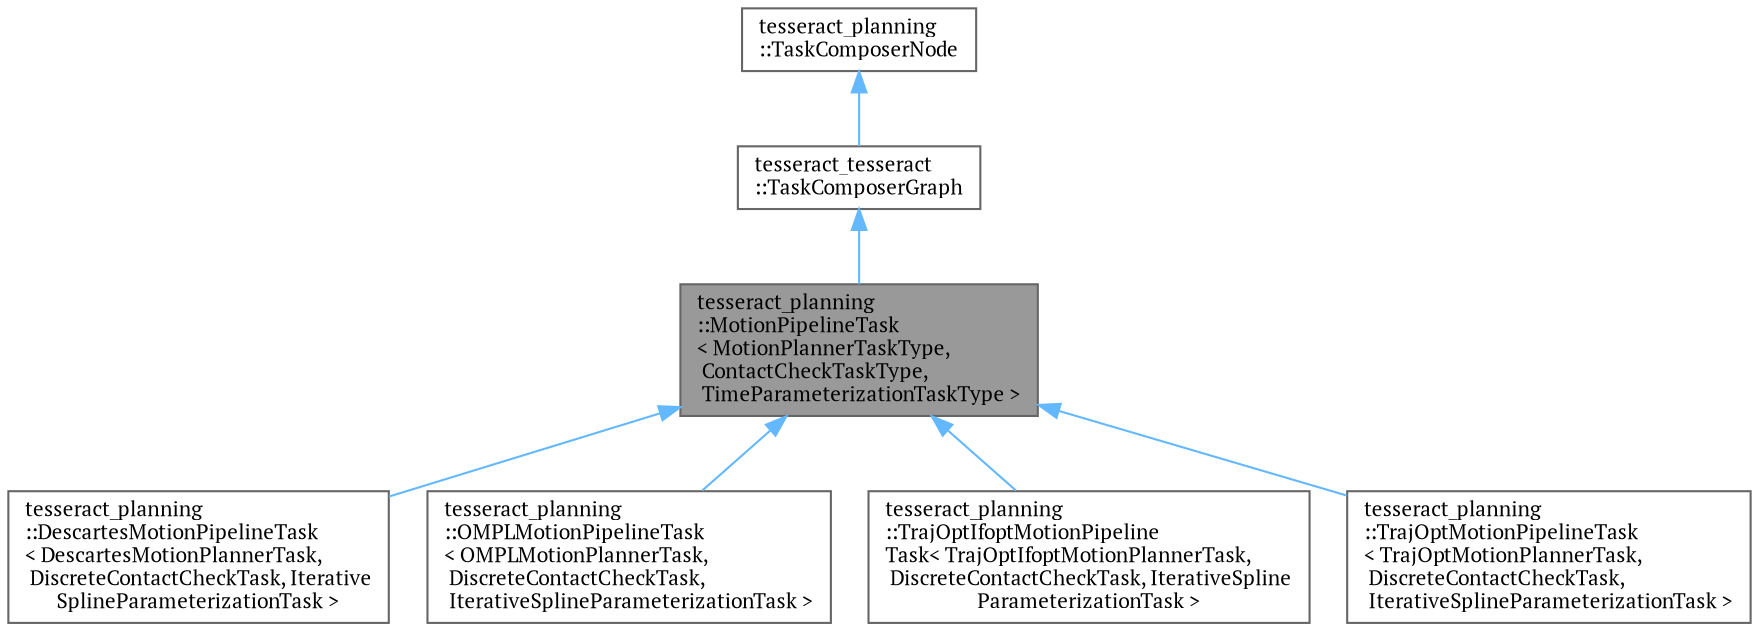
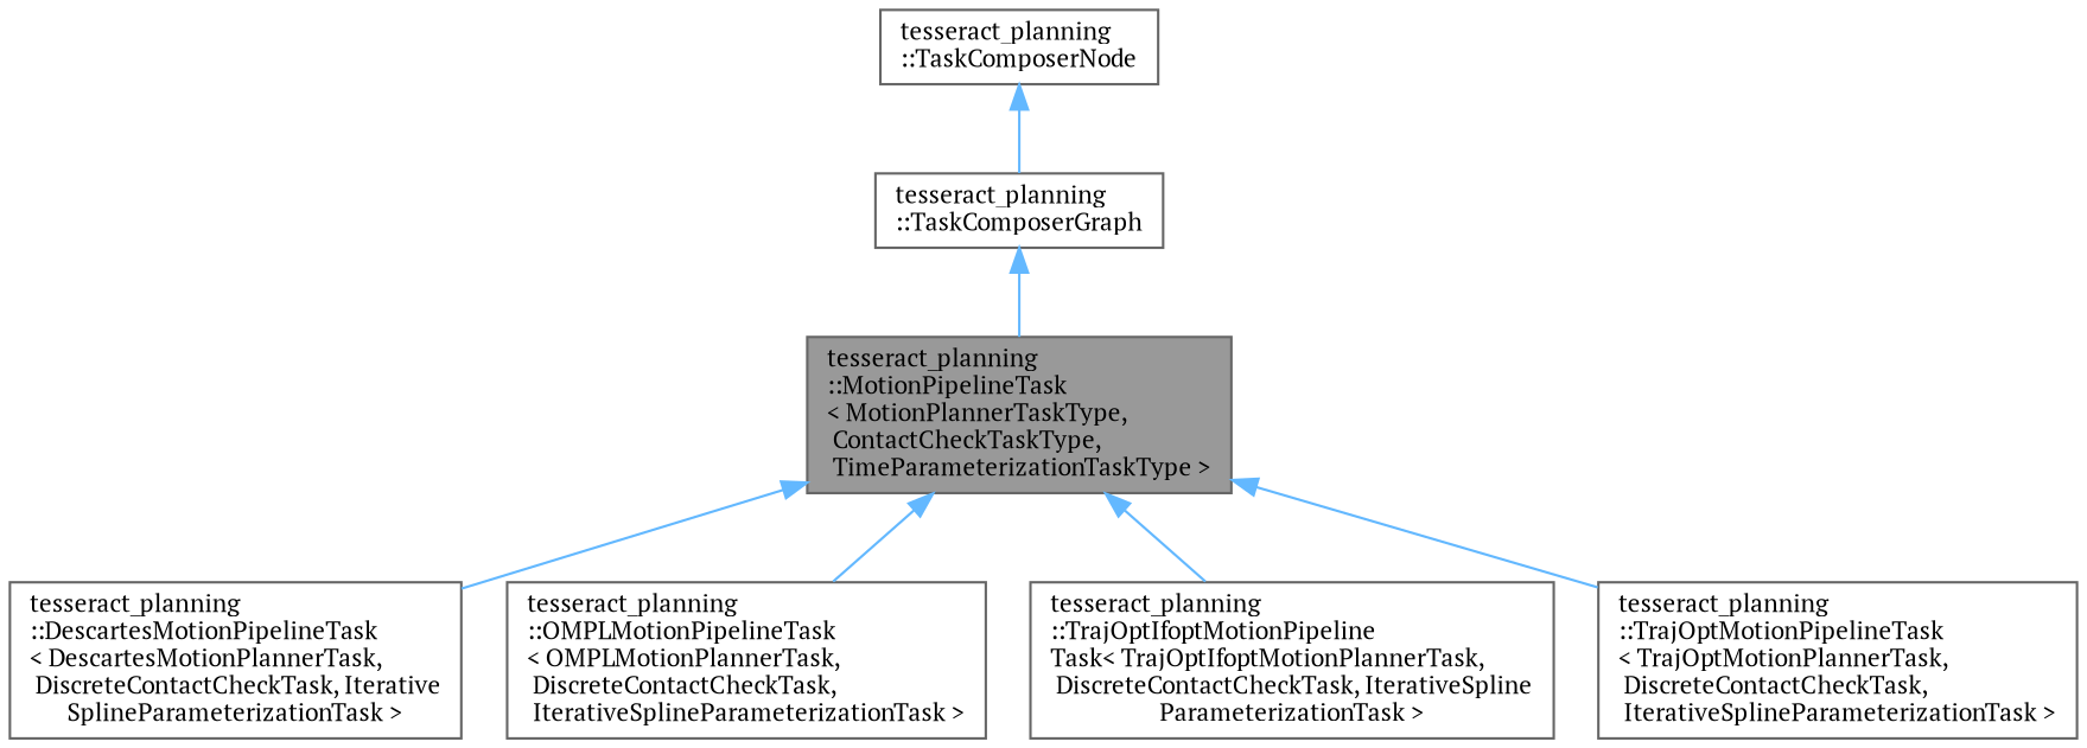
  digraph {
    rankdir=TB
    fontname="PT Serif"
    node [color=gray40 fillcolor=white fontname="PT Serif" fontsize=10 shape=box style=filled]
    edge [color=steelblue1 dir=back fontname="PT Serif" fontsize=10 labelfontname=Helvetica labelfontsize=10 style=solid]
    n1 [fillcolor=grey60 fontcolor=black height=0.2 label="tesseract_planning\l::MotionPipelineTask\l\< MotionPlannerTaskType,\l ContactCheckTaskType,\l TimeParameterizationTaskType \>" width=0.4]
    n2 [height=0.2 label="tesseract_planning\l::DescartesMotionPipelineTask\l\< DescartesMotionPlannerTask,\l DiscreteContactCheckTask, Iterative\lSplineParameterizationTask \>" width=0.4]
    n3 [height=0.2 label="tesseract_planning\l::OMPLMotionPipelineTask\l\< OMPLMotionPlannerTask,\l DiscreteContactCheckTask,\l IterativeSplineParameterizationTask \>" width=0.4]
    n4 [height=0.2 label="tesseract_planning\l::TrajOptIfoptMotionPipeline\lTask\< TrajOptIfoptMotionPlannerTask,\l DiscreteContactCheckTask, IterativeSpline\lParameterizationTask \>" width=0.4]
    n5 [height=0.2 label="tesseract_planning\l::TrajOptMotionPipelineTask\l\< TrajOptMotionPlannerTask,\l DiscreteContactCheckTask,\l IterativeSplineParameterizationTask \>" width=0.4]
-   n6 [height=0.2 label="tesseract_tesseract\l::TaskComposerGraph" width=0.4]
+   n6 [height=0.2 label="tesseract_planning\l::TaskComposerGraph" width=0.4]
    n7 [height=0.2 label="tesseract_planning\l::TaskComposerNode" width=0.4]
    n1 -> n2
    n1 -> n3
    n1 -> n4
    n1 -> n5
    n6 -> n1
    n7 -> n6
  }
